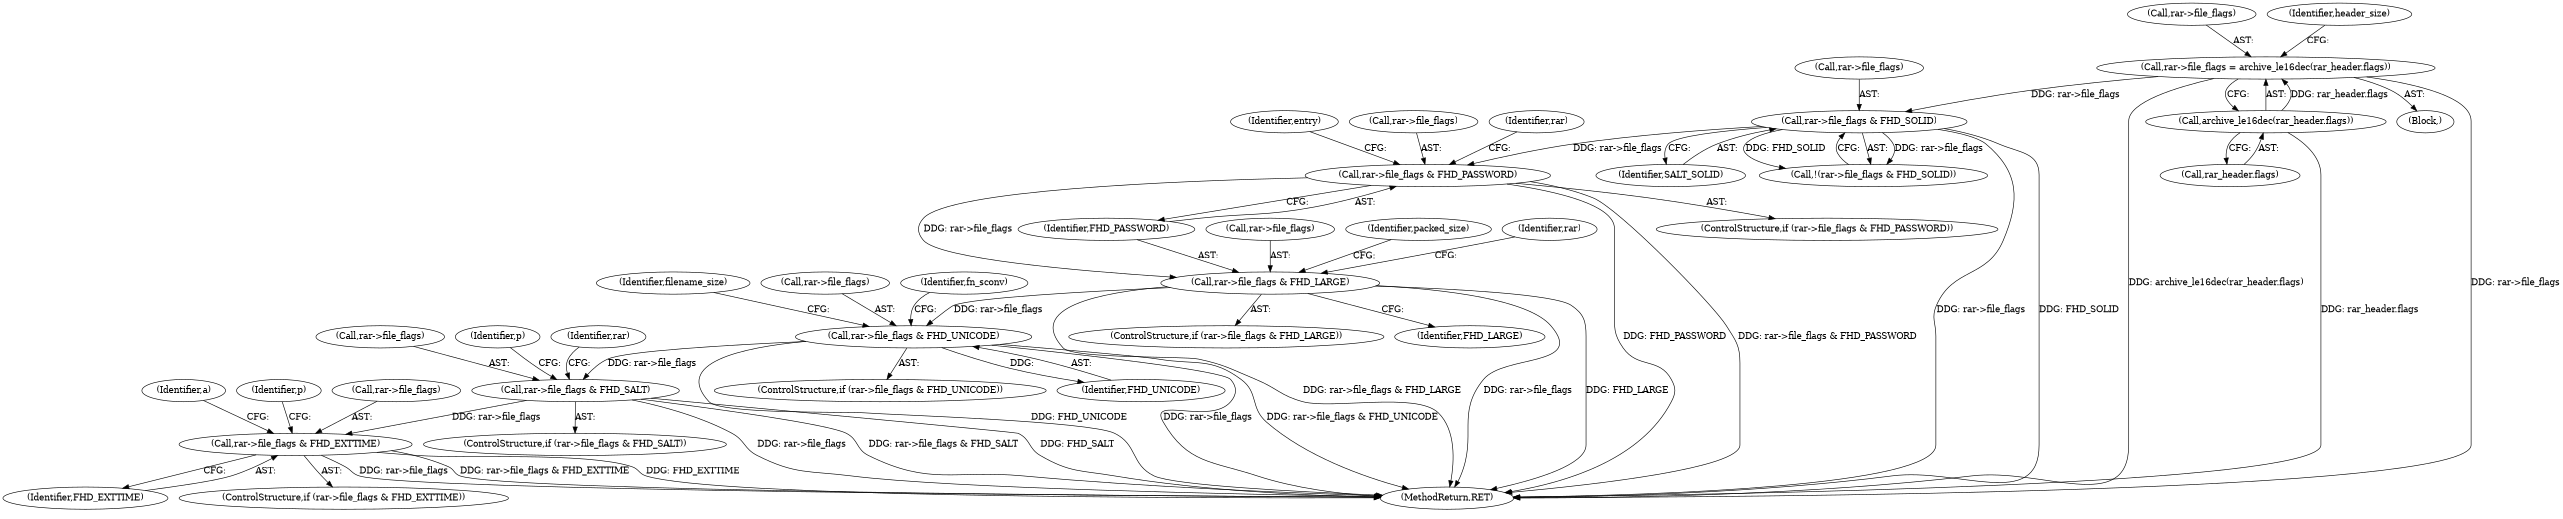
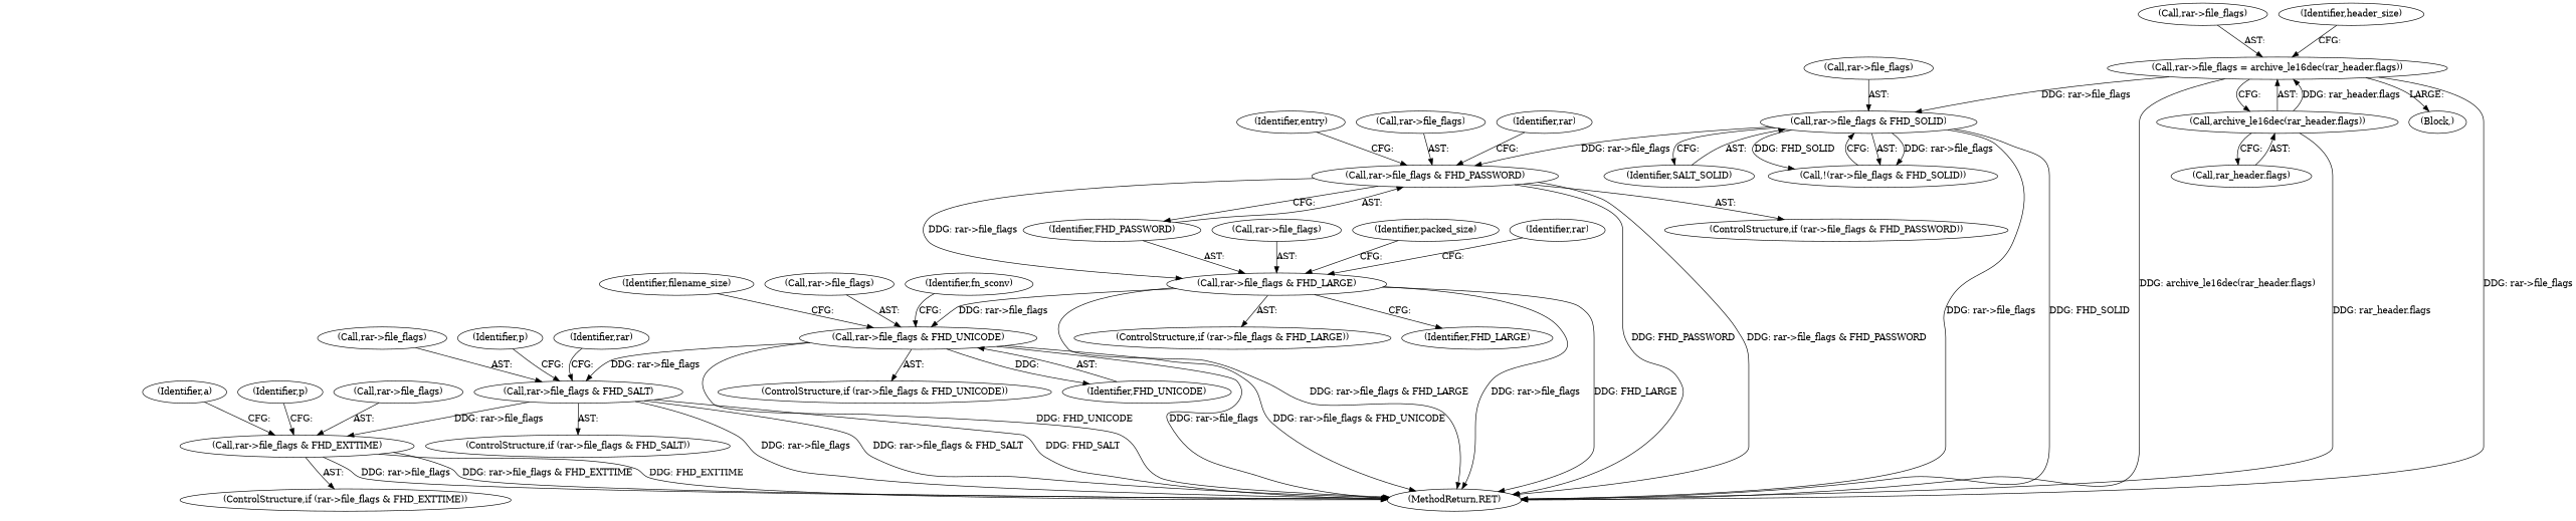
  digraph {
    n1 [label="(Call,rar->file_flags & FHD_EXTTIME)"]
    n2 [label="(MethodReturn,RET)"]
-   n3 [label="(Identifier,FHD_EXTTIME)"]
    n4 [label="(ControlStructure,if (rar->file_flags & FHD_EXTTIME))"]
    n5 [label="(Call,rar->file_flags & FHD_SALT)"]
    n6 [label="(ControlStructure,if (rar->file_flags & FHD_SALT))"]
    n7 [label="(Call,rar->file_flags & FHD_UNICODE)"]
    n8 [label="(ControlStructure,if (rar->file_flags & FHD_UNICODE))"]
    n9 [label="(Identifier,FHD_UNICODE)"]
    n10 [label="(Call,rar->file_flags & FHD_LARGE)"]
    n11 [label="(ControlStructure,if (rar->file_flags & FHD_LARGE))"]
    n12 [label="(Identifier,FHD_LARGE)"]
    n13 [label="(Call,rar->file_flags & FHD_PASSWORD)"]
    n14 [label="(Identifier,FHD_PASSWORD)"]
    n15 [label="(ControlStructure,if (rar->file_flags & FHD_PASSWORD))"]
    n16 [label="(Call,rar->file_flags & FHD_SOLID)"]
    n17 [label="(Call,!(rar->file_flags & FHD_SOLID))"]
    n18 [label="(Identifier,SALT_SOLID)"]
    n19 [label="(Call,rar->file_flags = archive_le16dec(rar_header.flags))"]
    n20 [label="(Call,archive_le16dec(rar_header.flags))"]
    n21 [label="(Block,)"]
    n22 [label="(Call,rar_header.flags)"]
    n23 [label="(Call,rar->file_flags)"]
    n24 [label="(Identifier,a)"]
    n25 [label="(Identifier,filename_size)"]
    n26 [label="(Identifier,entry)"]
    n27 [label="(Identifier,p)"]
    n28 [label="(Call,rar->file_flags)"]
    n29 [label="(Call,rar->file_flags)"]
    n30 [label="(Call,rar->file_flags)"]
    n31 [label="(Call,rar->file_flags)"]
    n32 [label="(Identifier,fn_sconv)"]
    n33 [label="(Identifier,header_size)"]
    n34 [label="(Call,rar->file_flags)"]
    n35 [label="(Call,rar->file_flags)"]
    n36 [label="(Identifier,p)"]
    n37 [label="(Identifier,rar)"]
    n38 [label="(Identifier,packed_size)"]
    n39 [label="(Identifier,rar)"]
    n40 [label="(Identifier,rar)"]
    n1 -> n2 [label="DDG: FHD_EXTTIME"]
    n1 -> n2 [label="DDG: rar->file_flags"]
    n1 -> n2 [label="DDG: rar->file_flags & FHD_EXTTIME"]
-   n1 -> n3 [label="CFG: "]
    n1 -> n4 [label="AST: "]
-   n3 -> n1 [label="AST: "]
    n5 -> n1 [label="DDG: rar->file_flags"]
    n5 -> n2 [label="DDG: rar->file_flags"]
    n5 -> n2 [label="DDG: rar->file_flags & FHD_SALT"]
    n5 -> n2 [label="DDG: FHD_SALT"]
    n5 -> n6 [label="AST: "]
    n7 -> n2 [label="DDG: FHD_UNICODE"]
    n7 -> n2 [label="DDG: rar->file_flags"]
    n7 -> n2 [label="DDG: rar->file_flags & FHD_UNICODE"]
    n7 -> n5 [label="DDG: rar->file_flags"]
    n7 -> n8 [label="AST: "]
    n7 -> n9 [label="DDG: "]
    n9 -> n7 [label="AST: "]
    n10 -> n2 [label="DDG: FHD_LARGE"]
    n10 -> n2 [label="DDG: rar->file_flags & FHD_LARGE"]
    n10 -> n2 [label="DDG: rar->file_flags"]
    n10 -> n7 [label="DDG: rar->file_flags"]
    n10 -> n11 [label="AST: "]
    n10 -> n12 [label="CFG: "]
    n13 -> n2 [label="DDG: FHD_PASSWORD"]
    n13 -> n2 [label="DDG: rar->file_flags & FHD_PASSWORD"]
    n13 -> n10 [label="DDG: rar->file_flags"]
    n13 -> n14 [label="CFG: "]
    n13 -> n15 [label="AST: "]
    n14 -> n10 [label="AST: "]
    n14 -> n13 [label="AST: "]
    n16 -> n2 [label="DDG: rar->file_flags"]
    n16 -> n2 [label="DDG: FHD_SOLID"]
    n16 -> n13 [label="DDG: rar->file_flags"]
    n16 -> n17 [label="AST: "]
    n16 -> n17 [label="DDG: rar->file_flags"]
    n16 -> n17 [label="DDG: FHD_SOLID"]
    n16 -> n18 [label="CFG: "]
    n17 -> n16 [label="CFG: "]
    n18 -> n16 [label="AST: "]
    n19 -> n2 [label="DDG: rar->file_flags"]
    n19 -> n2 [label="DDG: archive_le16dec(rar_header.flags)"]
    n19 -> n16 [label="DDG: rar->file_flags"]
    n19 -> n20 [label="CFG: "]
-   n19 -> n21 [label="AST: "]
+   n19 -> n21 [label="LARGE: "]
    n20 -> n2 [label="DDG: rar_header.flags"]
    n20 -> n19 [label="AST: "]
    n20 -> n19 [label="DDG: rar_header.flags"]
    n20 -> n22 [label="CFG: "]
    n22 -> n20 [label="AST: "]
    n23 -> n19 [label="AST: "]
    n24 -> n1 [label="CFG: "]
    n25 -> n7 [label="CFG: "]
    n26 -> n13 [label="CFG: "]
    n27 -> n1 [label="CFG: "]
    n28 -> n10 [label="AST: "]
    n29 -> n7 [label="AST: "]
    n30 -> n13 [label="AST: "]
    n31 -> n5 [label="AST: "]
    n32 -> n7 [label="CFG: "]
    n33 -> n19 [label="CFG: "]
    n34 -> n1 [label="AST: "]
    n35 -> n16 [label="AST: "]
    n36 -> n5 [label="CFG: "]
    n37 -> n5 [label="CFG: "]
    n38 -> n10 [label="CFG: "]
    n39 -> n13 [label="CFG: "]
    n40 -> n10 [label="CFG: "]
  }
